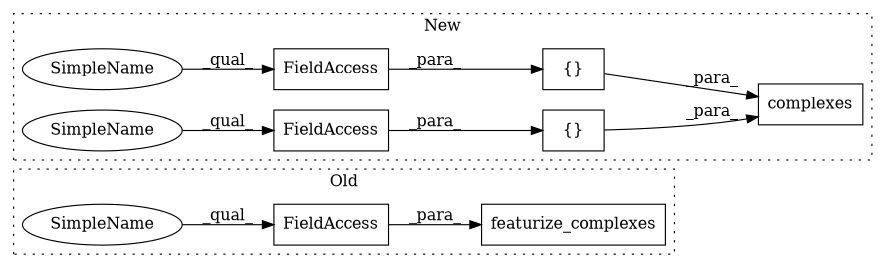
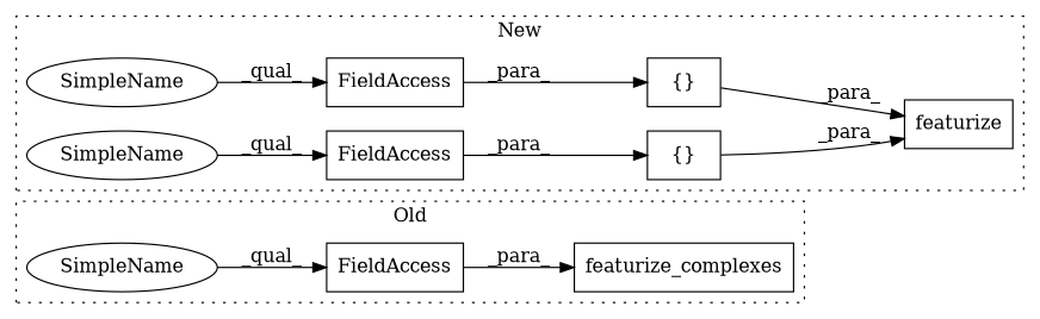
  digraph {
    rankdir=LR
    node [a=22 l=4 s=825 shape=box]
    n1 [a=32 l="20,1" label=featurize_complexes s="805,843"]
    n2 [l=18 label=FieldAccess]
    n3 [a=42 label=SimpleName shape=ellipse]
    n4 [a=4 l="1,1" label="{}" s="860,878"]
    n5 [l=17 label=FieldAccess s=861]
    n6 [l=16 label=FieldAccess s=833]
    n7 [a=4 l="1,1" label="{}" s="832,849"]
-   n8 [a=32 l="10,1" label=complexes s="813,879"]
+   n8 [a=32 l="10,1" label=featurize s="813,879"]
    n9 [a=42 label=SimpleName s=861 shape=ellipse]
    n10 [a=42 label=SimpleName s=833 shape=ellipse]
    subgraph cluster_1 {
      label=Old
      style=dotted
      n1
      n2
      n3
    }
    subgraph cluster_2 {
      label=New
      style=dotted
      n4
      n5
      n6
      n7
      n8
      n9
      n10
    }
    n2 -> n1 [label=_para_]
    n3 -> n2 [label=_qual_]
    n4 -> n8 [label=_para_]
    n5 -> n4 [label=_para_]
    n6 -> n7 [label=_para_]
    n7 -> n8 [label=_para_]
    n9 -> n5 [label=_qual_]
    n10 -> n6 [label=_qual_]
  }
